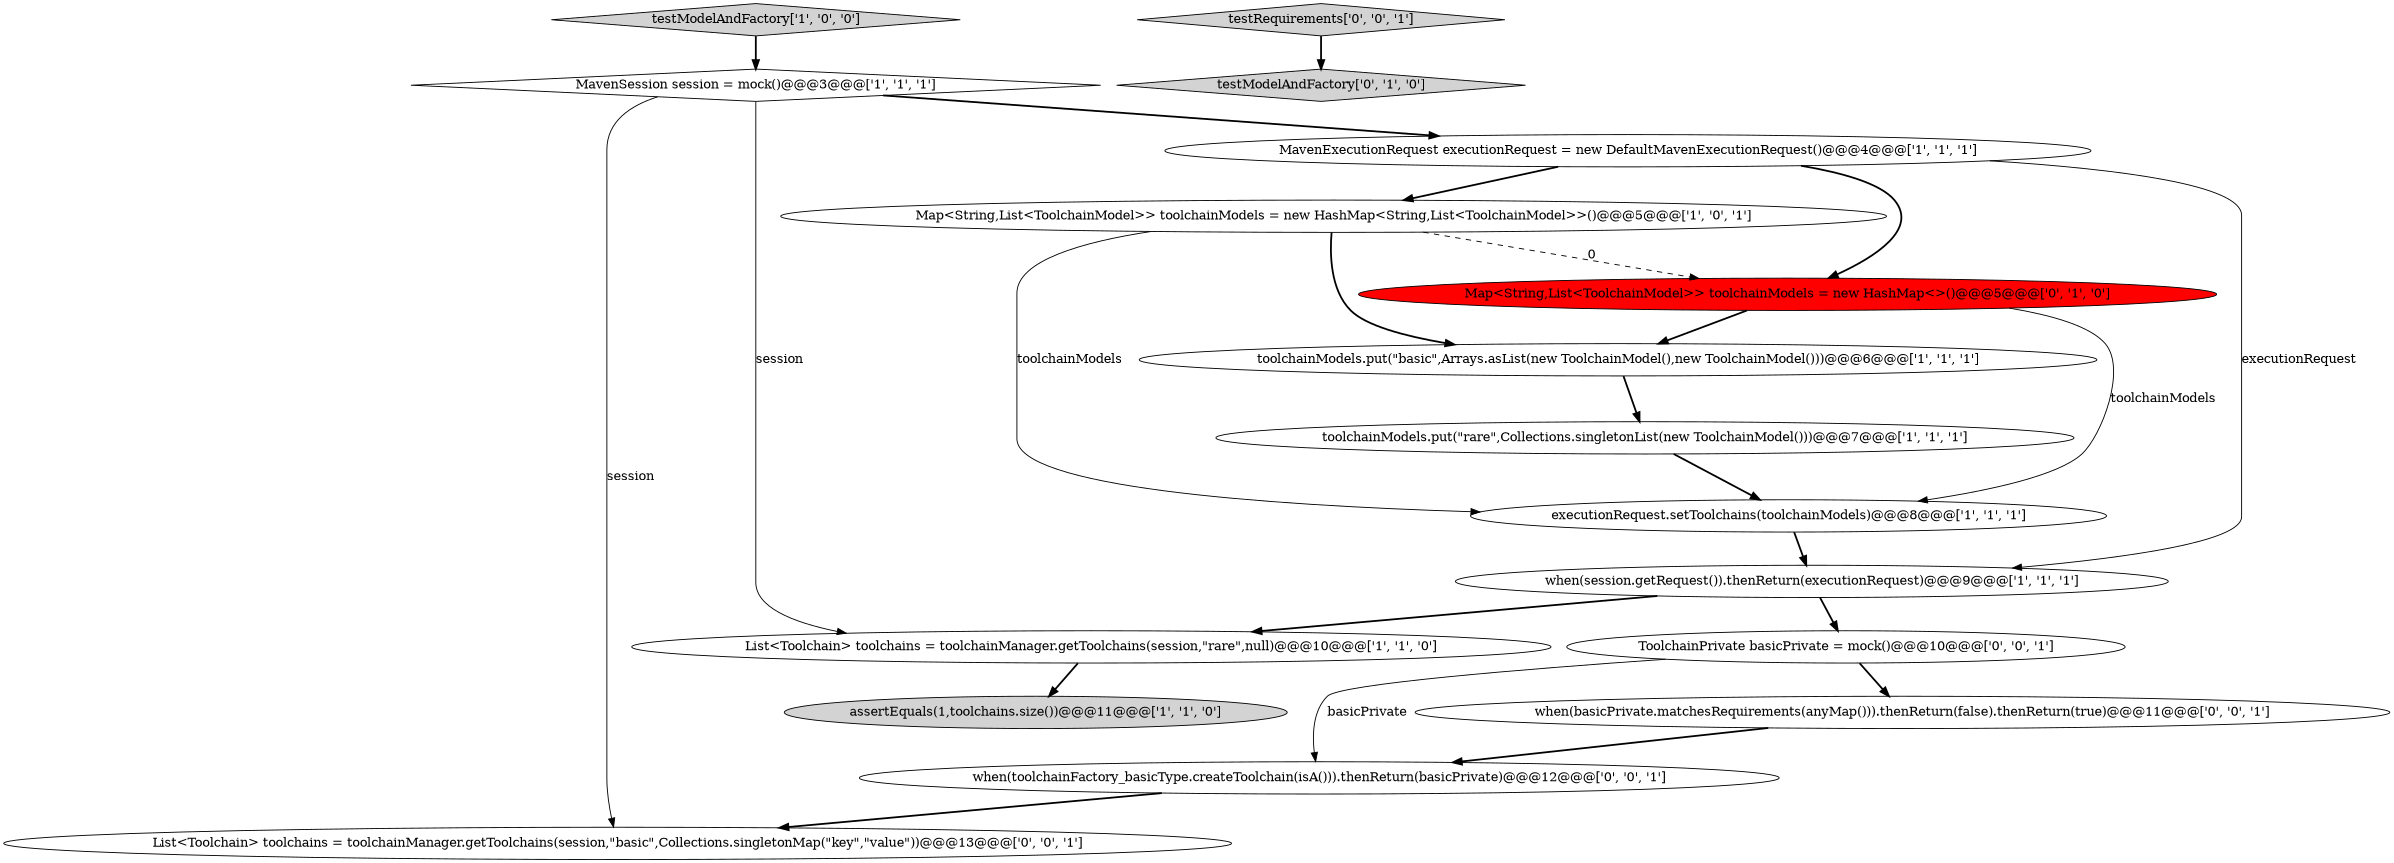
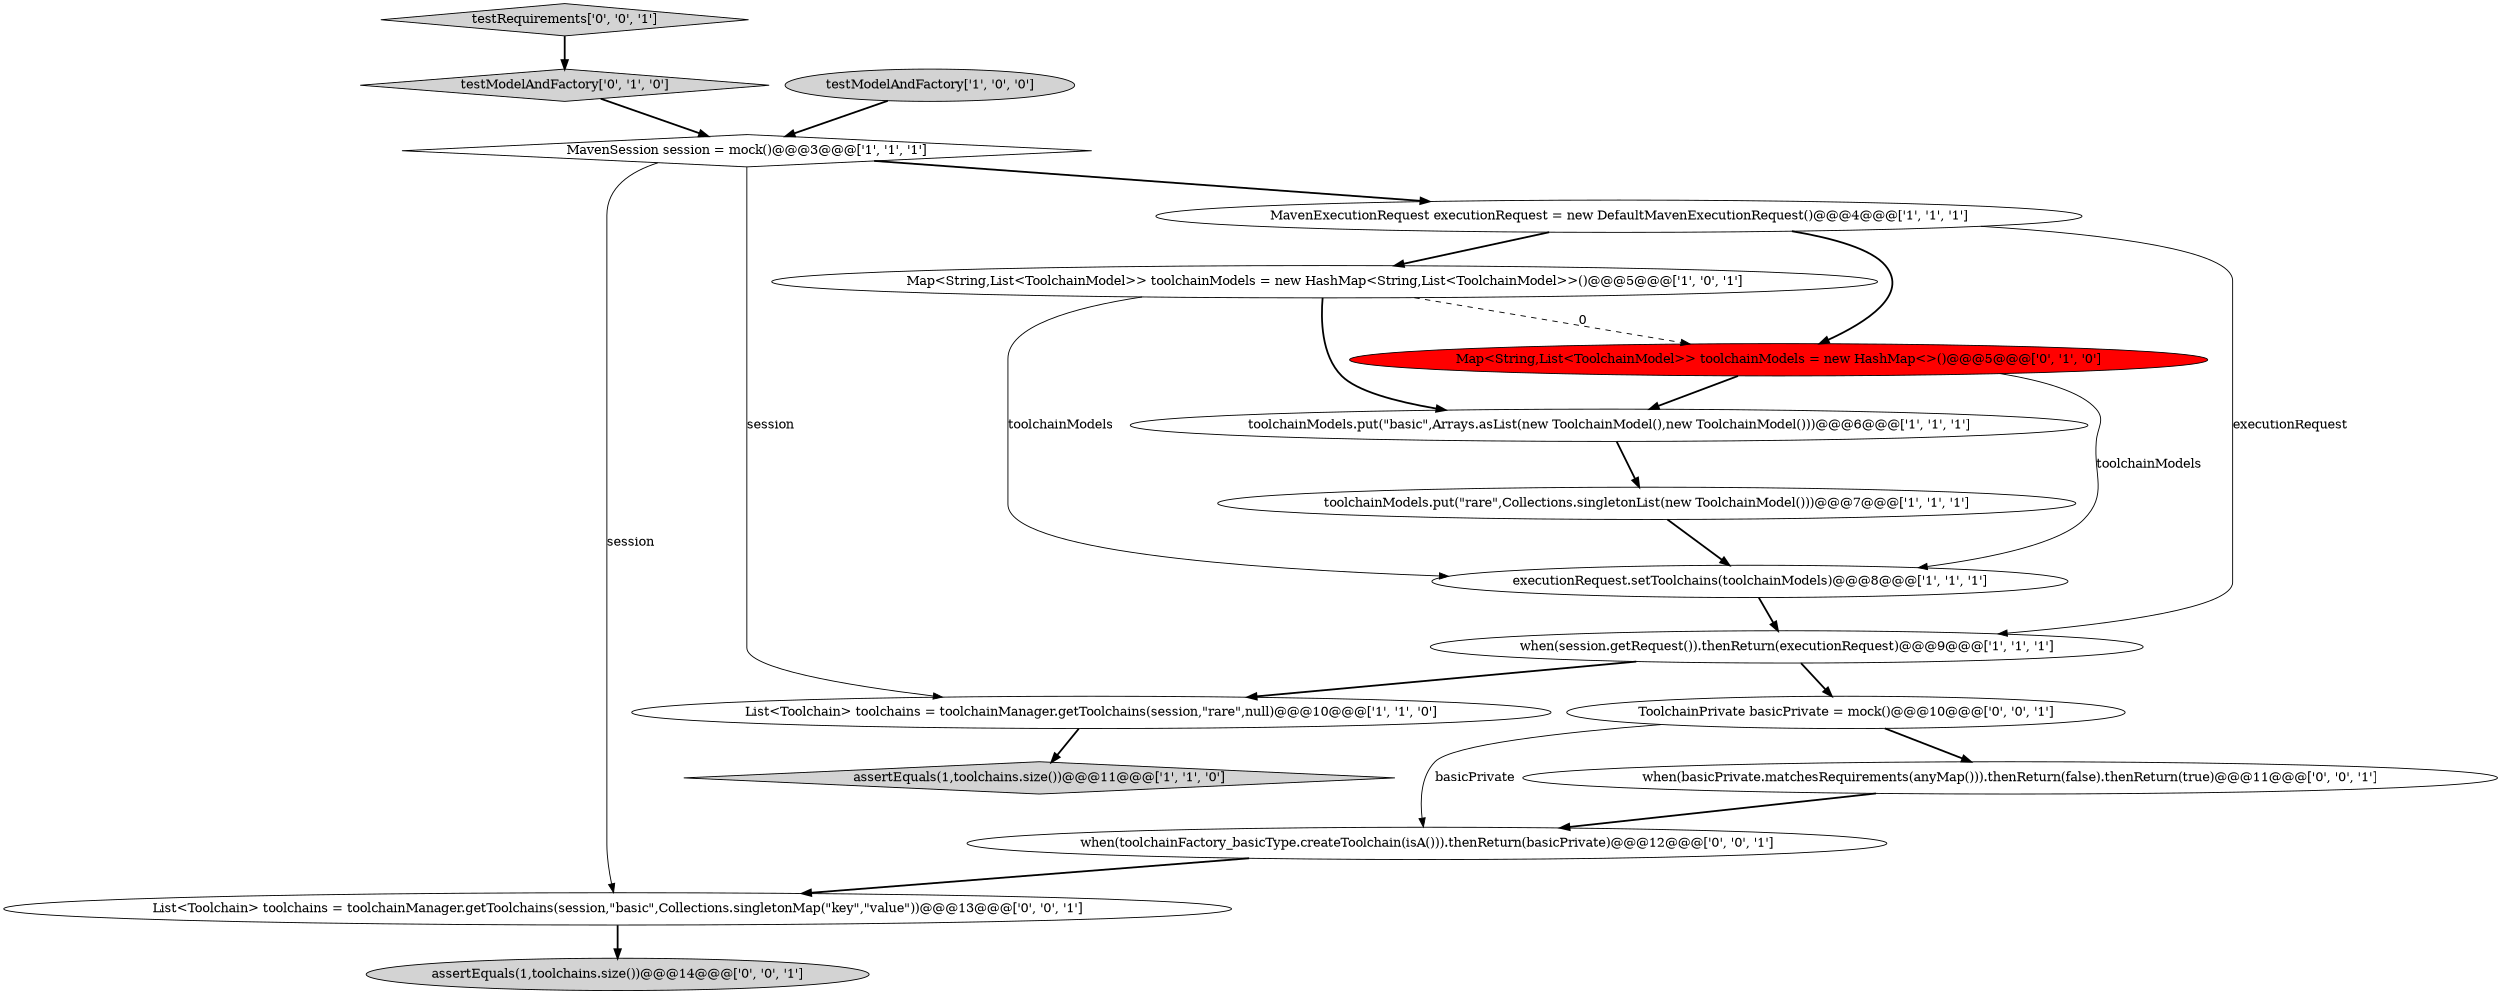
  digraph {
    node [fillcolor=white shape=ellipse style=filled]
    edge [style=bold]
    n1 [label="when(basicPrivate.matchesRequirements(anyMap())).thenReturn(false).thenReturn(true)@@@11@@@['0', '0', '1']"]
    n2 [label="when(toolchainFactory_basicType.createToolchain(isA())).thenReturn(basicPrivate)@@@12@@@['0', '0', '1']"]
    n3 [label="List<Toolchain> toolchains = toolchainManager.getToolchains(session,\"basic\",Collections.singletonMap(\"key\",\"value\"))@@@13@@@['0', '0', '1']"]
+   n4 [fillcolor=lightgray label="assertEquals(1,toolchains.size())@@@14@@@['0', '0', '1']"]
    n5 [label="List<Toolchain> toolchains = toolchainManager.getToolchains(session,\"rare\",null)@@@10@@@['1', '1', '0']"]
-   n6 [fillcolor=lightgray label="assertEquals(1,toolchains.size())@@@11@@@['1', '1', '0']"]
+   n6 [fillcolor=lightgray label="assertEquals(1,toolchains.size())@@@11@@@['1', '1', '0']" shape=diamond]
    n7 [fillcolor=lightgray label="testModelAndFactory['0', '1', '0']" shape=diamond]
    n8 [label="MavenSession session = mock()@@@3@@@['1', '1', '1']" shape=diamond]
    n9 [label="MavenExecutionRequest executionRequest = new DefaultMavenExecutionRequest()@@@4@@@['1', '1', '1']"]
    n10 [label="toolchainModels.put(\"rare\",Collections.singletonList(new ToolchainModel()))@@@7@@@['1', '1', '1']"]
    n11 [label="executionRequest.setToolchains(toolchainModels)@@@8@@@['1', '1', '1']"]
    n12 [label="when(session.getRequest()).thenReturn(executionRequest)@@@9@@@['1', '1', '1']"]
    n13 [label="ToolchainPrivate basicPrivate = mock()@@@10@@@['0', '0', '1']"]
-   n14 [fillcolor=lightgray label="testModelAndFactory['1', '0', '0']" shape=diamond]
+   n14 [fillcolor=lightgray label="testModelAndFactory['1', '0', '0']"]
    n15 [fillcolor=red label="Map<String,List<ToolchainModel>> toolchainModels = new HashMap<>()@@@5@@@['0', '1', '0']"]
    n16 [label="Map<String,List<ToolchainModel>> toolchainModels = new HashMap<String,List<ToolchainModel>>()@@@5@@@['1', '0', '1']"]
    n17 [label="toolchainModels.put(\"basic\",Arrays.asList(new ToolchainModel(),new ToolchainModel()))@@@6@@@['1', '1', '1']"]
    n18 [fillcolor=lightgray label="testRequirements['0', '0', '1']" shape=diamond]
    n1 -> n2
    n2 -> n3
+   n3 -> n4
    n5 -> n6
+   n7 -> n8
    n8 -> n3 [label=session style=solid]
    n8 -> n5 [label=session style=solid]
    n8 -> n9
    n9 -> n12 [label=executionRequest style=solid]
    n9 -> n15
    n9 -> n16
    n10 -> n11
    n11 -> n12
    n12 -> n5
    n12 -> n13
    n13 -> n1
    n13 -> n2 [label=basicPrivate style=solid]
    n14 -> n8
    n15 -> n11 [label=toolchainModels style=solid]
    n15 -> n17
    n16 -> n11 [label=toolchainModels style=solid]
    n16 -> n15 [label=0 style=dashed]
    n16 -> n17
    n17 -> n10
    n18 -> n7
  }
